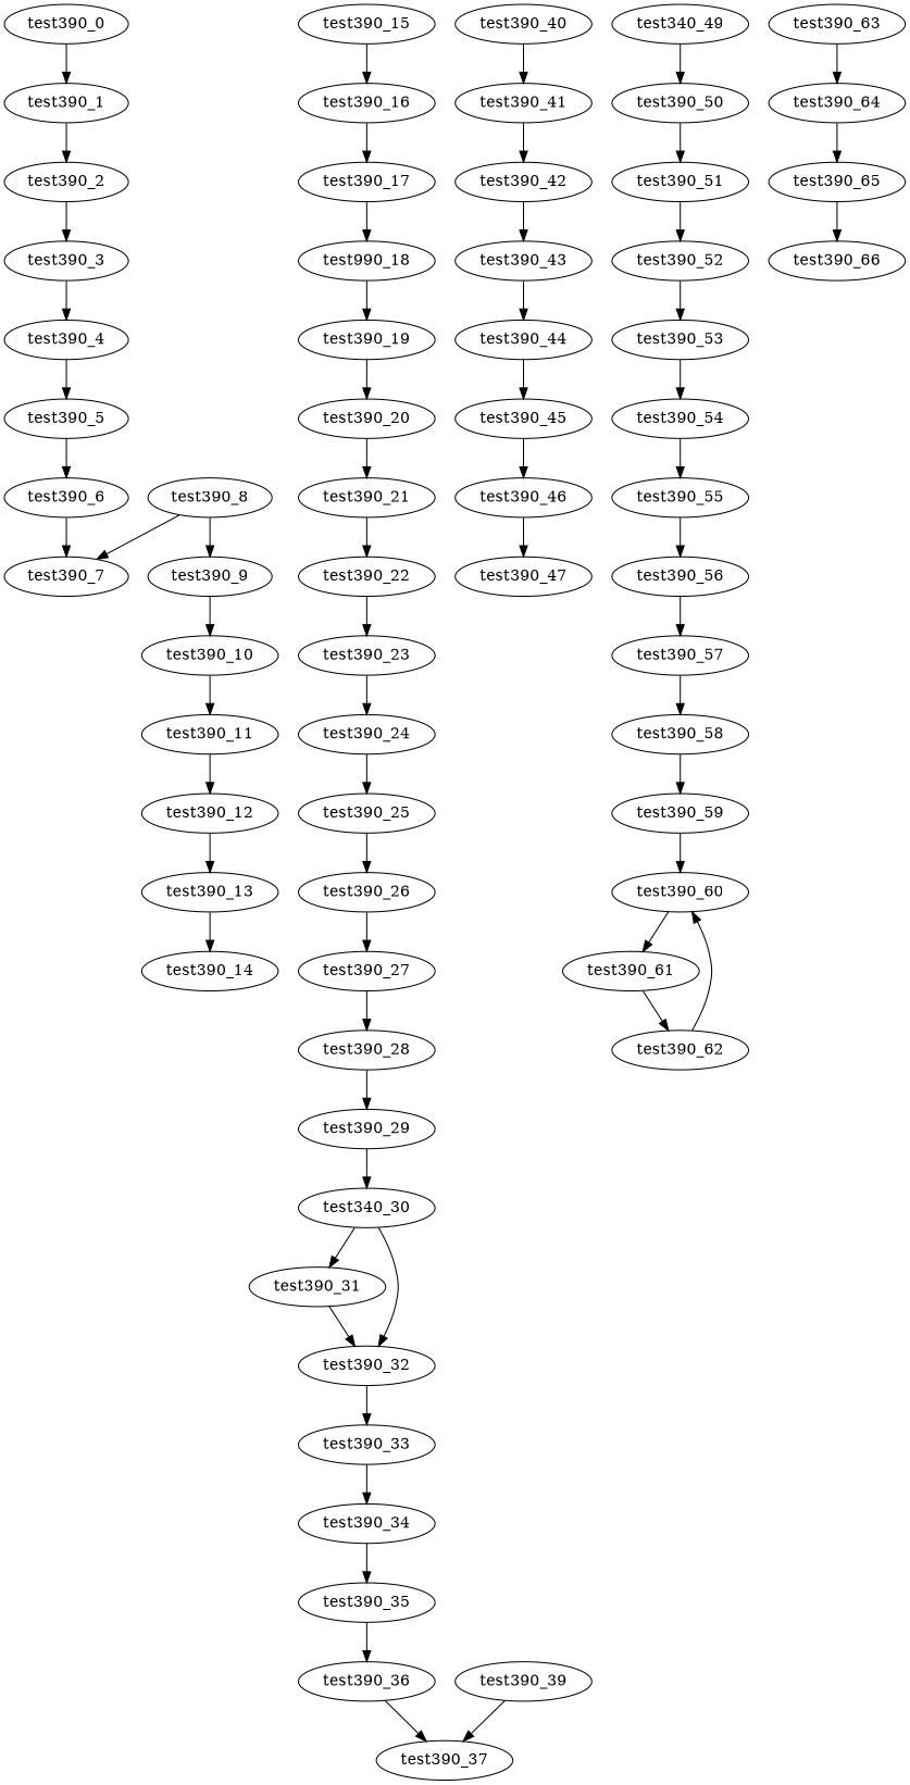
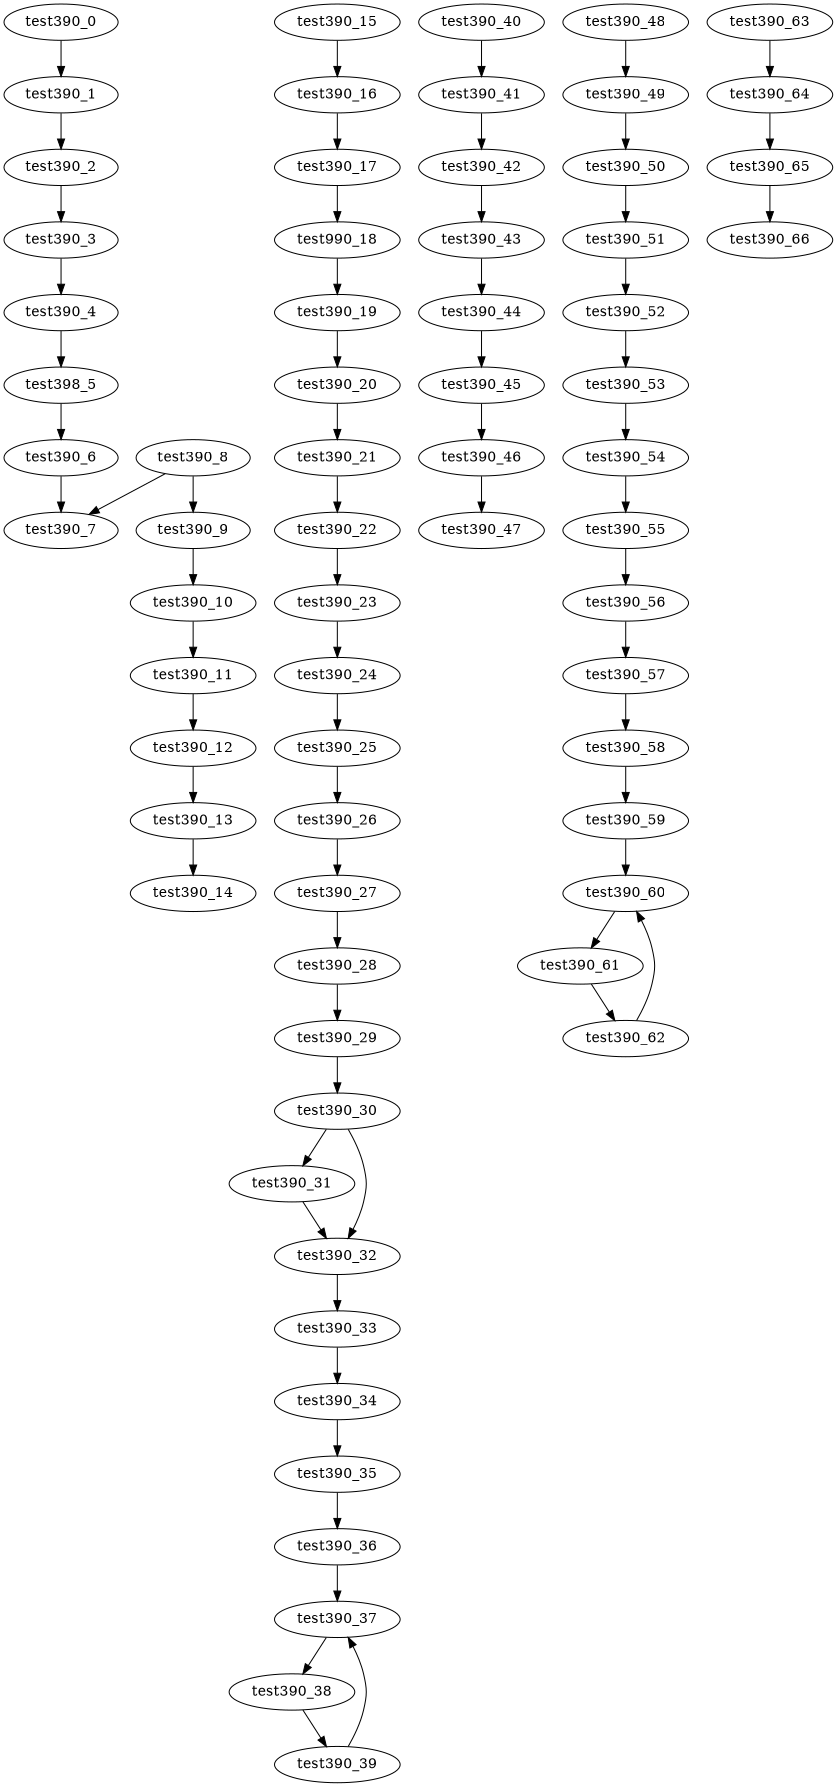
  digraph {
    test390_0
    test390_1
    test390_2
    test390_3
    test390_4
-   test390_5
+   test390_5 [label=test398_5]
    test390_6
    test390_7
    test390_8
    test390_9
    test390_10
    test390_11
    test390_12
    test390_13
    test390_14
    test390_15
    test390_16
    test390_17
    n19 [label=test990_18]
    test390_19
    test390_20
    test390_21
    test390_22
    test390_23
    test390_24
    test390_25
    test390_26
    test390_27
    test390_28
    test390_29
-   test390_30 [label=test340_30]
+   test390_30
    test390_31
    test390_32
    test390_33
    test390_34
    test390_35
    test390_36
    test390_37
+   test390_38
    test390_39
    test390_40
    test390_41
    test390_42
    test390_43
    test390_44
    test390_45
    test390_46
    test390_47
-   test390_49 [label=test340_49]
+   test390_48
+   test390_49
    test390_50
    test390_51
    test390_52
    test390_53
    test390_54
    test390_55
    test390_56
    test390_57
    test390_58
    test390_59
    test390_60
    test390_61
    test390_62
    test390_63
    test390_64
    test390_65
    test390_66
    test390_0 -> test390_1
    test390_1 -> test390_2
    test390_2 -> test390_3
    test390_3 -> test390_4
    test390_4 -> test390_5
    test390_5 -> test390_6
    test390_6 -> test390_7
    test390_8 -> test390_7
    test390_8 -> test390_9
    test390_9 -> test390_10
    test390_10 -> test390_11
    test390_11 -> test390_12
    test390_12 -> test390_13
    test390_13 -> test390_14
    test390_15 -> test390_16
    test390_16 -> test390_17
    test390_17 -> n19
    n19 -> test390_19
    test390_19 -> test390_20
    test390_20 -> test390_21
    test390_21 -> test390_22
    test390_22 -> test390_23
    test390_23 -> test390_24
    test390_24 -> test390_25
    test390_25 -> test390_26
    test390_26 -> test390_27
    test390_27 -> test390_28
    test390_28 -> test390_29
    test390_29 -> test390_30
    test390_30 -> test390_31
    test390_30 -> test390_32
    test390_31 -> test390_32
    test390_32 -> test390_33
    test390_33 -> test390_34
    test390_34 -> test390_35
    test390_35 -> test390_36
    test390_36 -> test390_37
+   test390_37 -> test390_38
+   test390_38 -> test390_39
    test390_39 -> test390_37
    test390_40 -> test390_41
    test390_41 -> test390_42
    test390_42 -> test390_43
    test390_43 -> test390_44
    test390_44 -> test390_45
    test390_45 -> test390_46
    test390_46 -> test390_47
+   test390_48 -> test390_49
    test390_49 -> test390_50
    test390_50 -> test390_51
    test390_51 -> test390_52
    test390_52 -> test390_53
    test390_53 -> test390_54
    test390_54 -> test390_55
    test390_55 -> test390_56
    test390_56 -> test390_57
    test390_57 -> test390_58
    test390_58 -> test390_59
    test390_59 -> test390_60
    test390_60 -> test390_61
    test390_61 -> test390_62
    test390_62 -> test390_60
    test390_63 -> test390_64
    test390_64 -> test390_65
    test390_65 -> test390_66
  }
